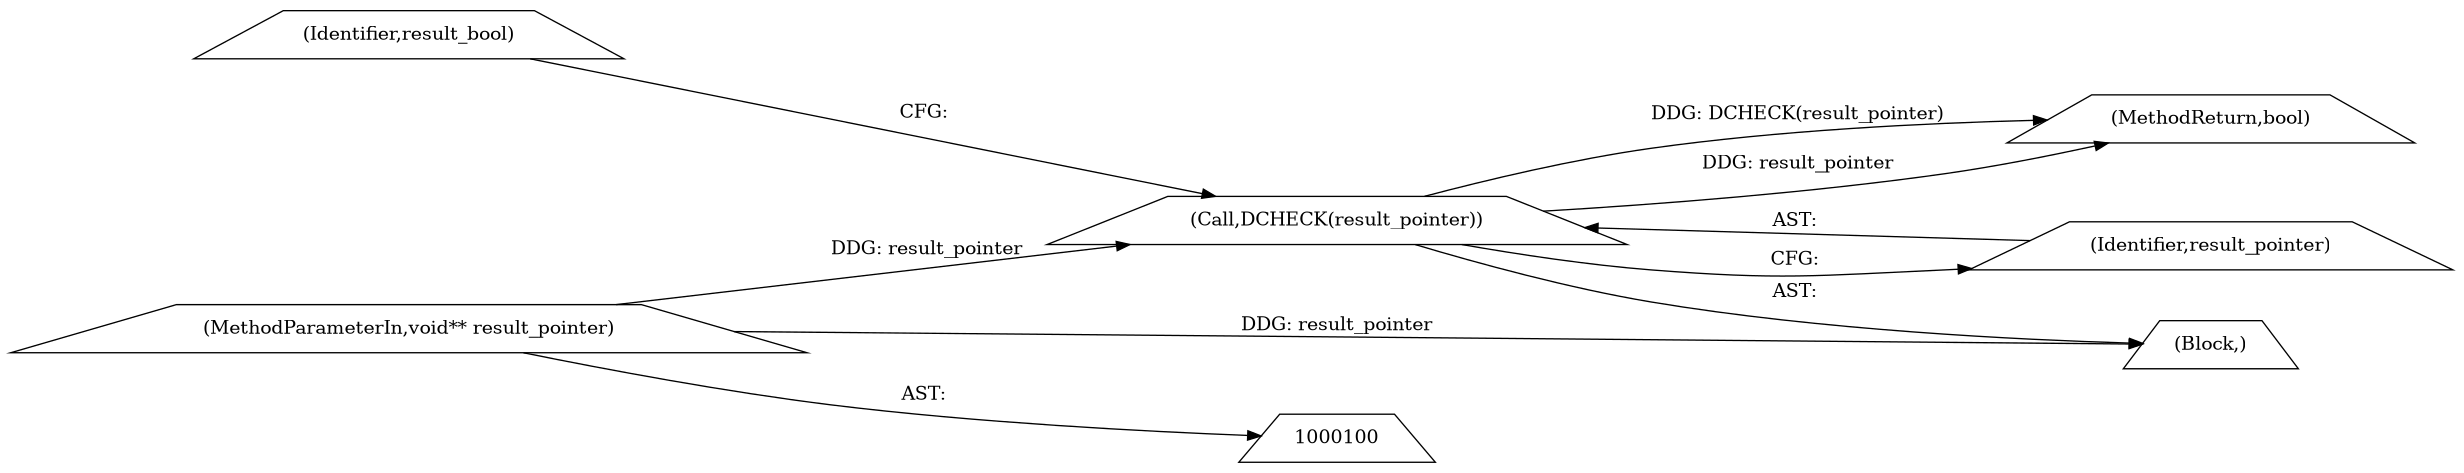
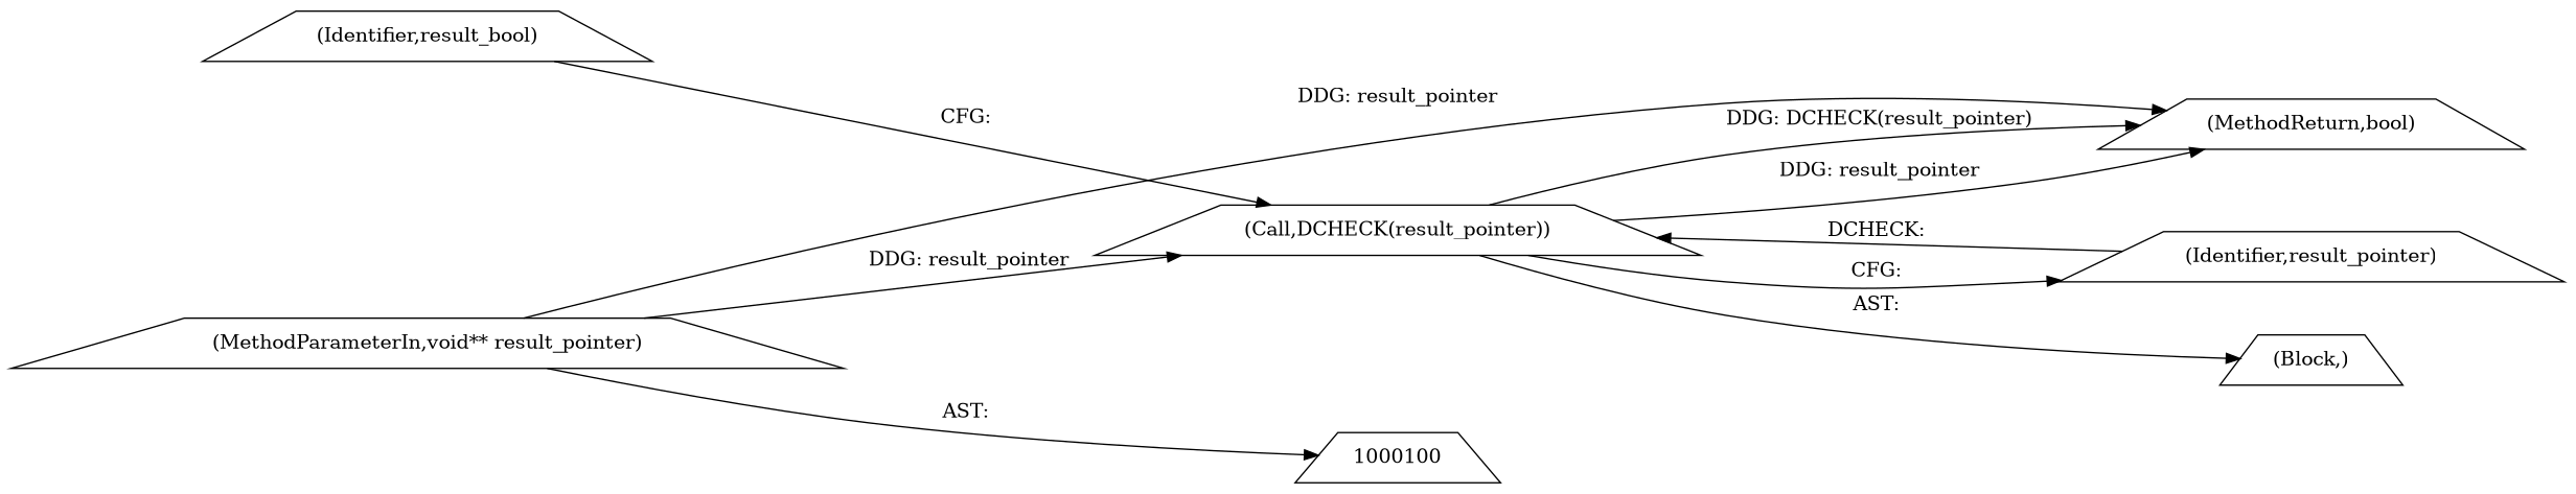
  digraph {
    rankdir=LR
    node [shape=trapezium]
    n1 [label="(MethodParameterIn,void** result_pointer)"]
    n2 [label="(Call,DCHECK(result_pointer))"]
    n3 [label="(MethodReturn,bool)"]
    1000100
    n5 [label="(Block,)"]
    n6 [label="(Identifier,result_pointer)"]
    n7 [label="(Identifier,result_bool)"]
    n1 -> n2 [label="DDG: result_pointer"]
-   n1 -> n5 [label="DDG: result_pointer"]
+   n1 -> n3 [label="DDG: result_pointer"]
    n1 -> 1000100 [label="AST: "]
    n2 -> n3 [label="DDG: DCHECK(result_pointer)"]
    n2 -> n3 [label="DDG: result_pointer"]
    n2 -> n5 [label="AST: "]
    n2 -> n6 [label="CFG: "]
-   n6 -> n2 [label="AST: "]
+   n6 -> n2 [label="DCHECK: "]
    n7 -> n2 [label="CFG: "]
  }
